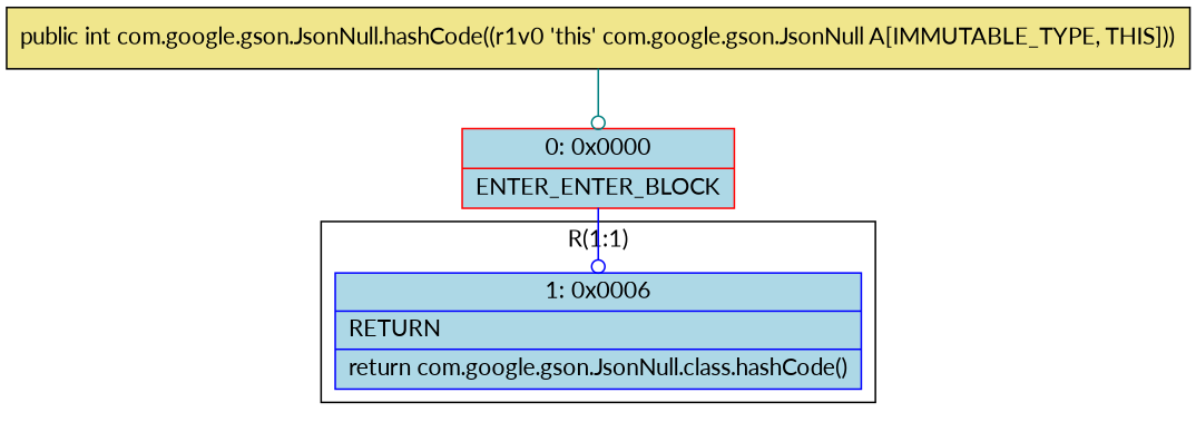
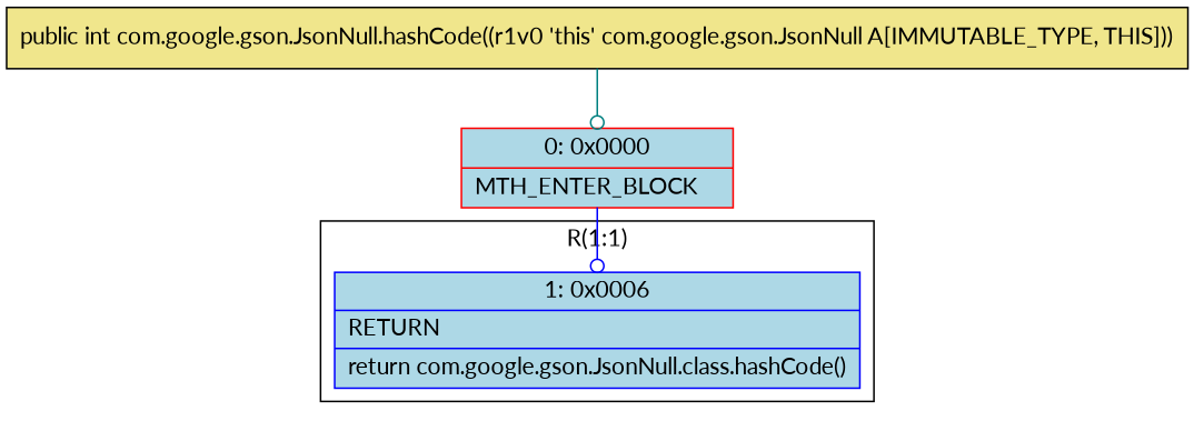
  digraph {
    fontname=Lato
    node [shape=record style=filled fillcolor=lightblue fontname=Lato]
    edge [arrowhead=odot fontname=Lato]
    n1 [color=blue label="{1\:\ 0x0006|RETURN\l|return com.google.gson.JsonNull.class.hashCode()\l}"]
-   n2 [color=red label="{0\:\ 0x0000|ENTER_ENTER_BLOCK\l}"]
+   n2 [color=red label="{0\:\ 0x0000|MTH_ENTER_BLOCK\l}"]
    n3 [label="{public int com.google.gson.JsonNull.hashCode((r1v0 'this' com.google.gson.JsonNull A[IMMUTABLE_TYPE, THIS])) }" fillcolor=khaki]
    subgraph cluster_1 {
      label="R(1:1)"
      n1
    }
    n2 -> n1 [color=blue]
    n3 -> n2 [color=teal]
  }
